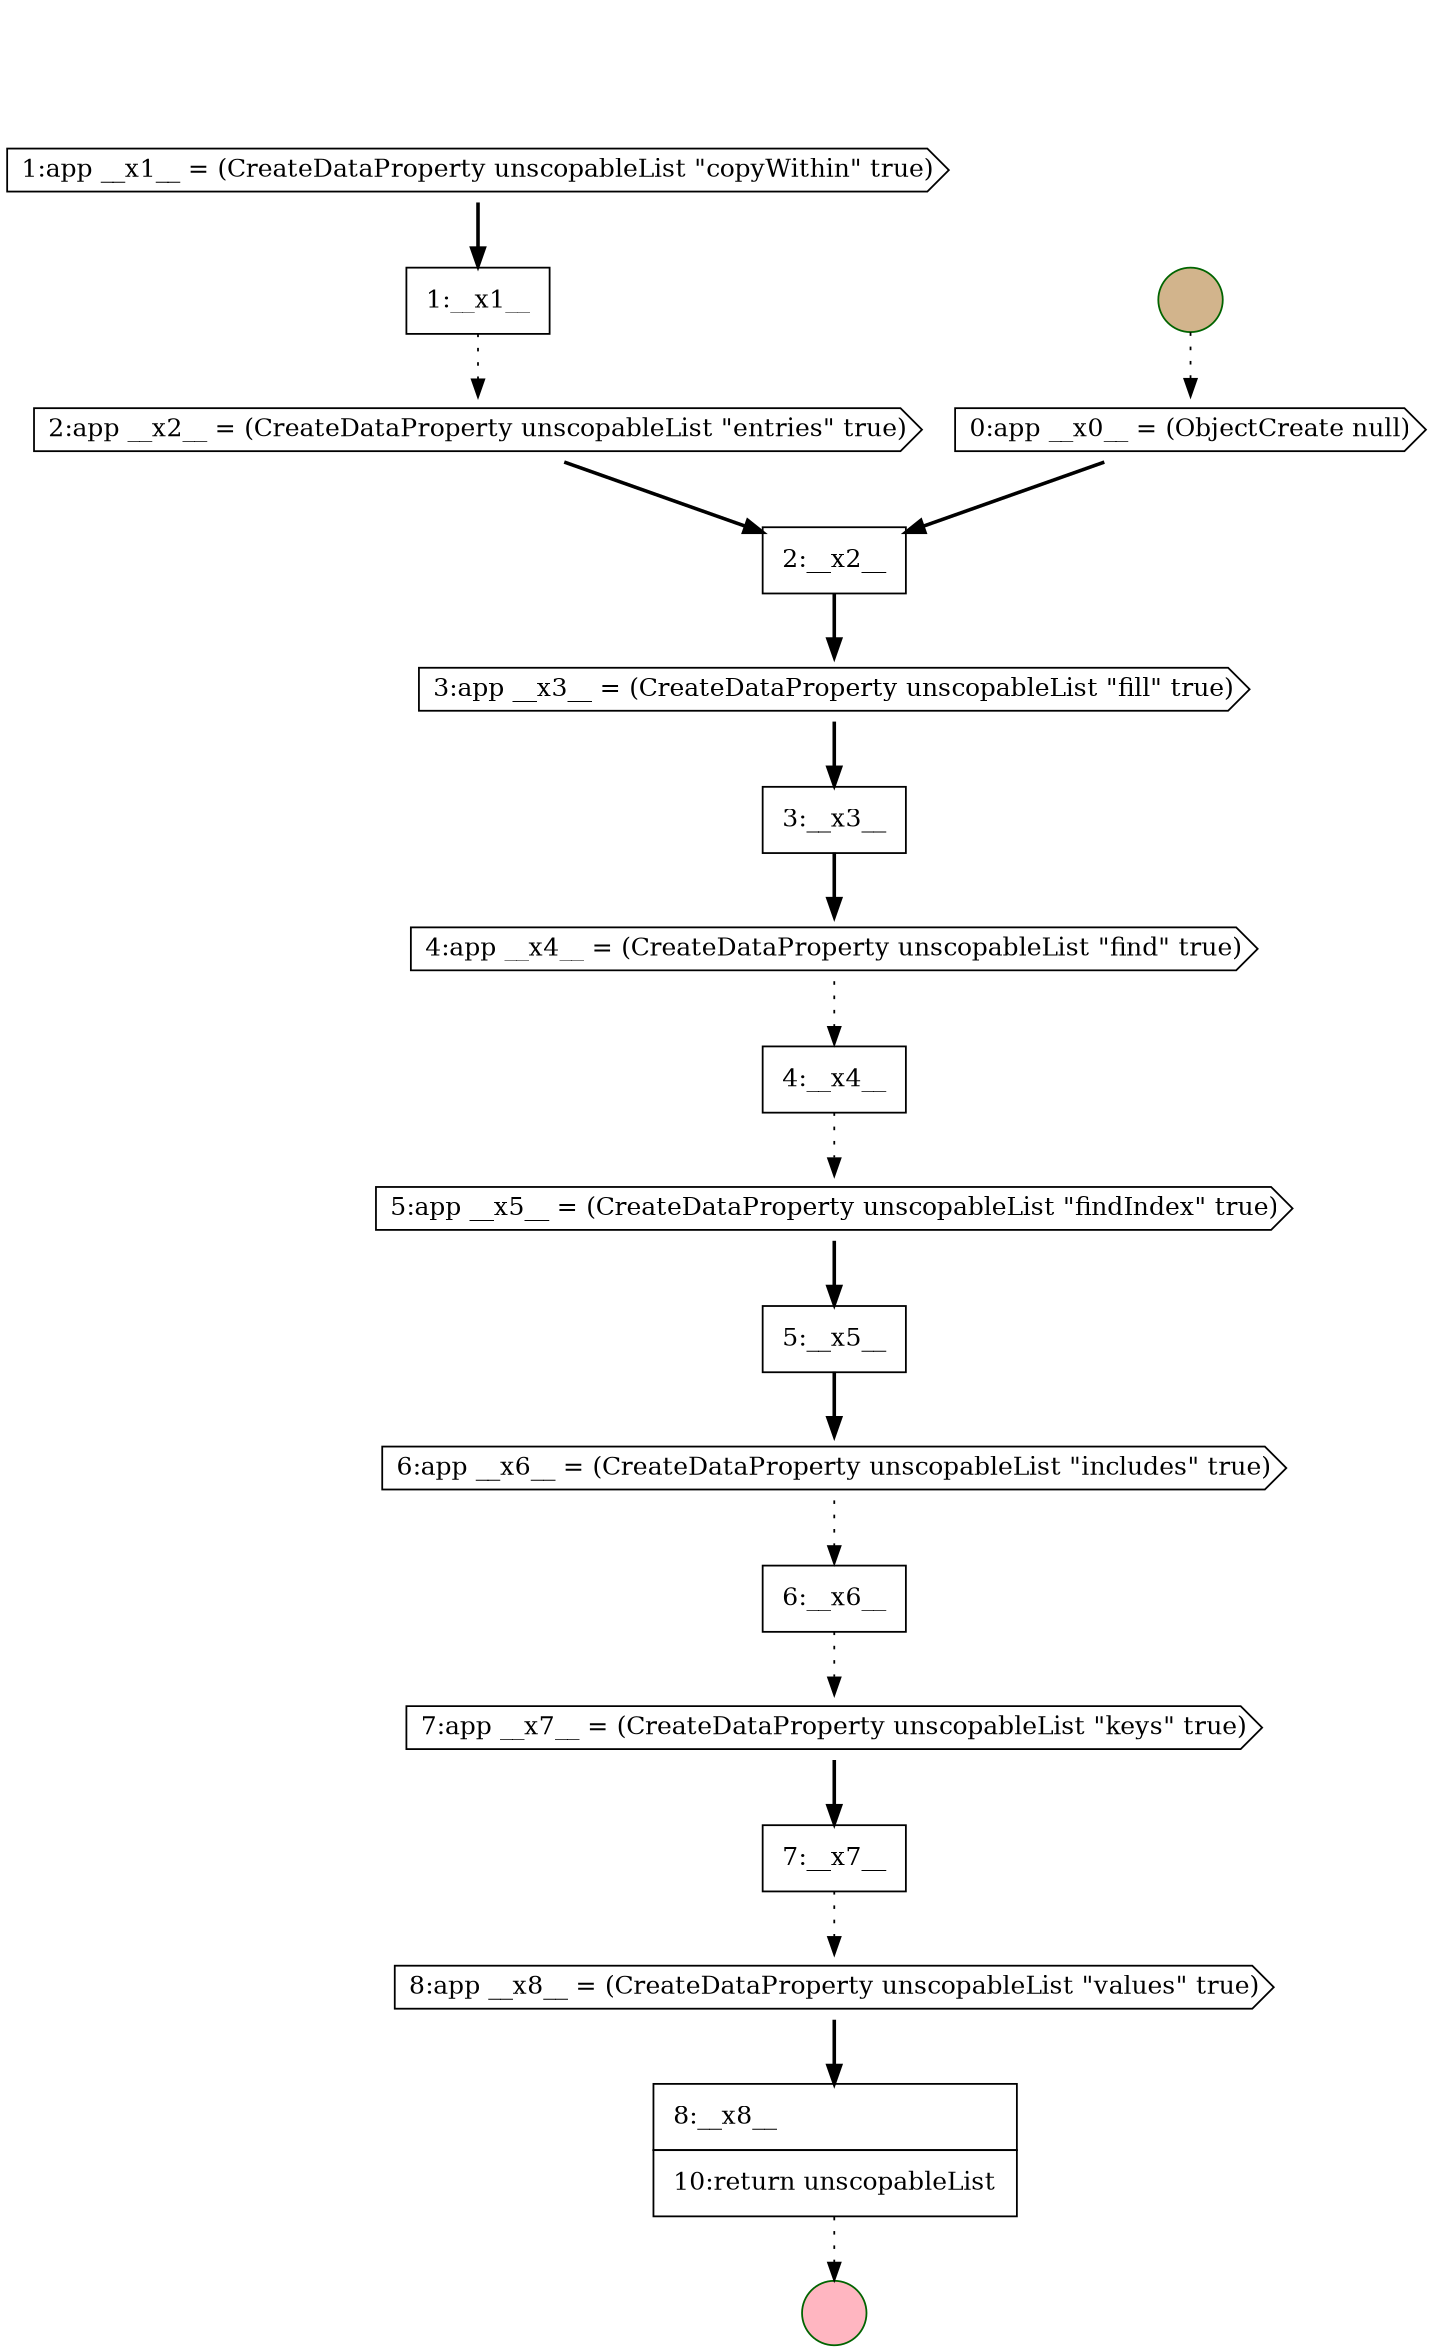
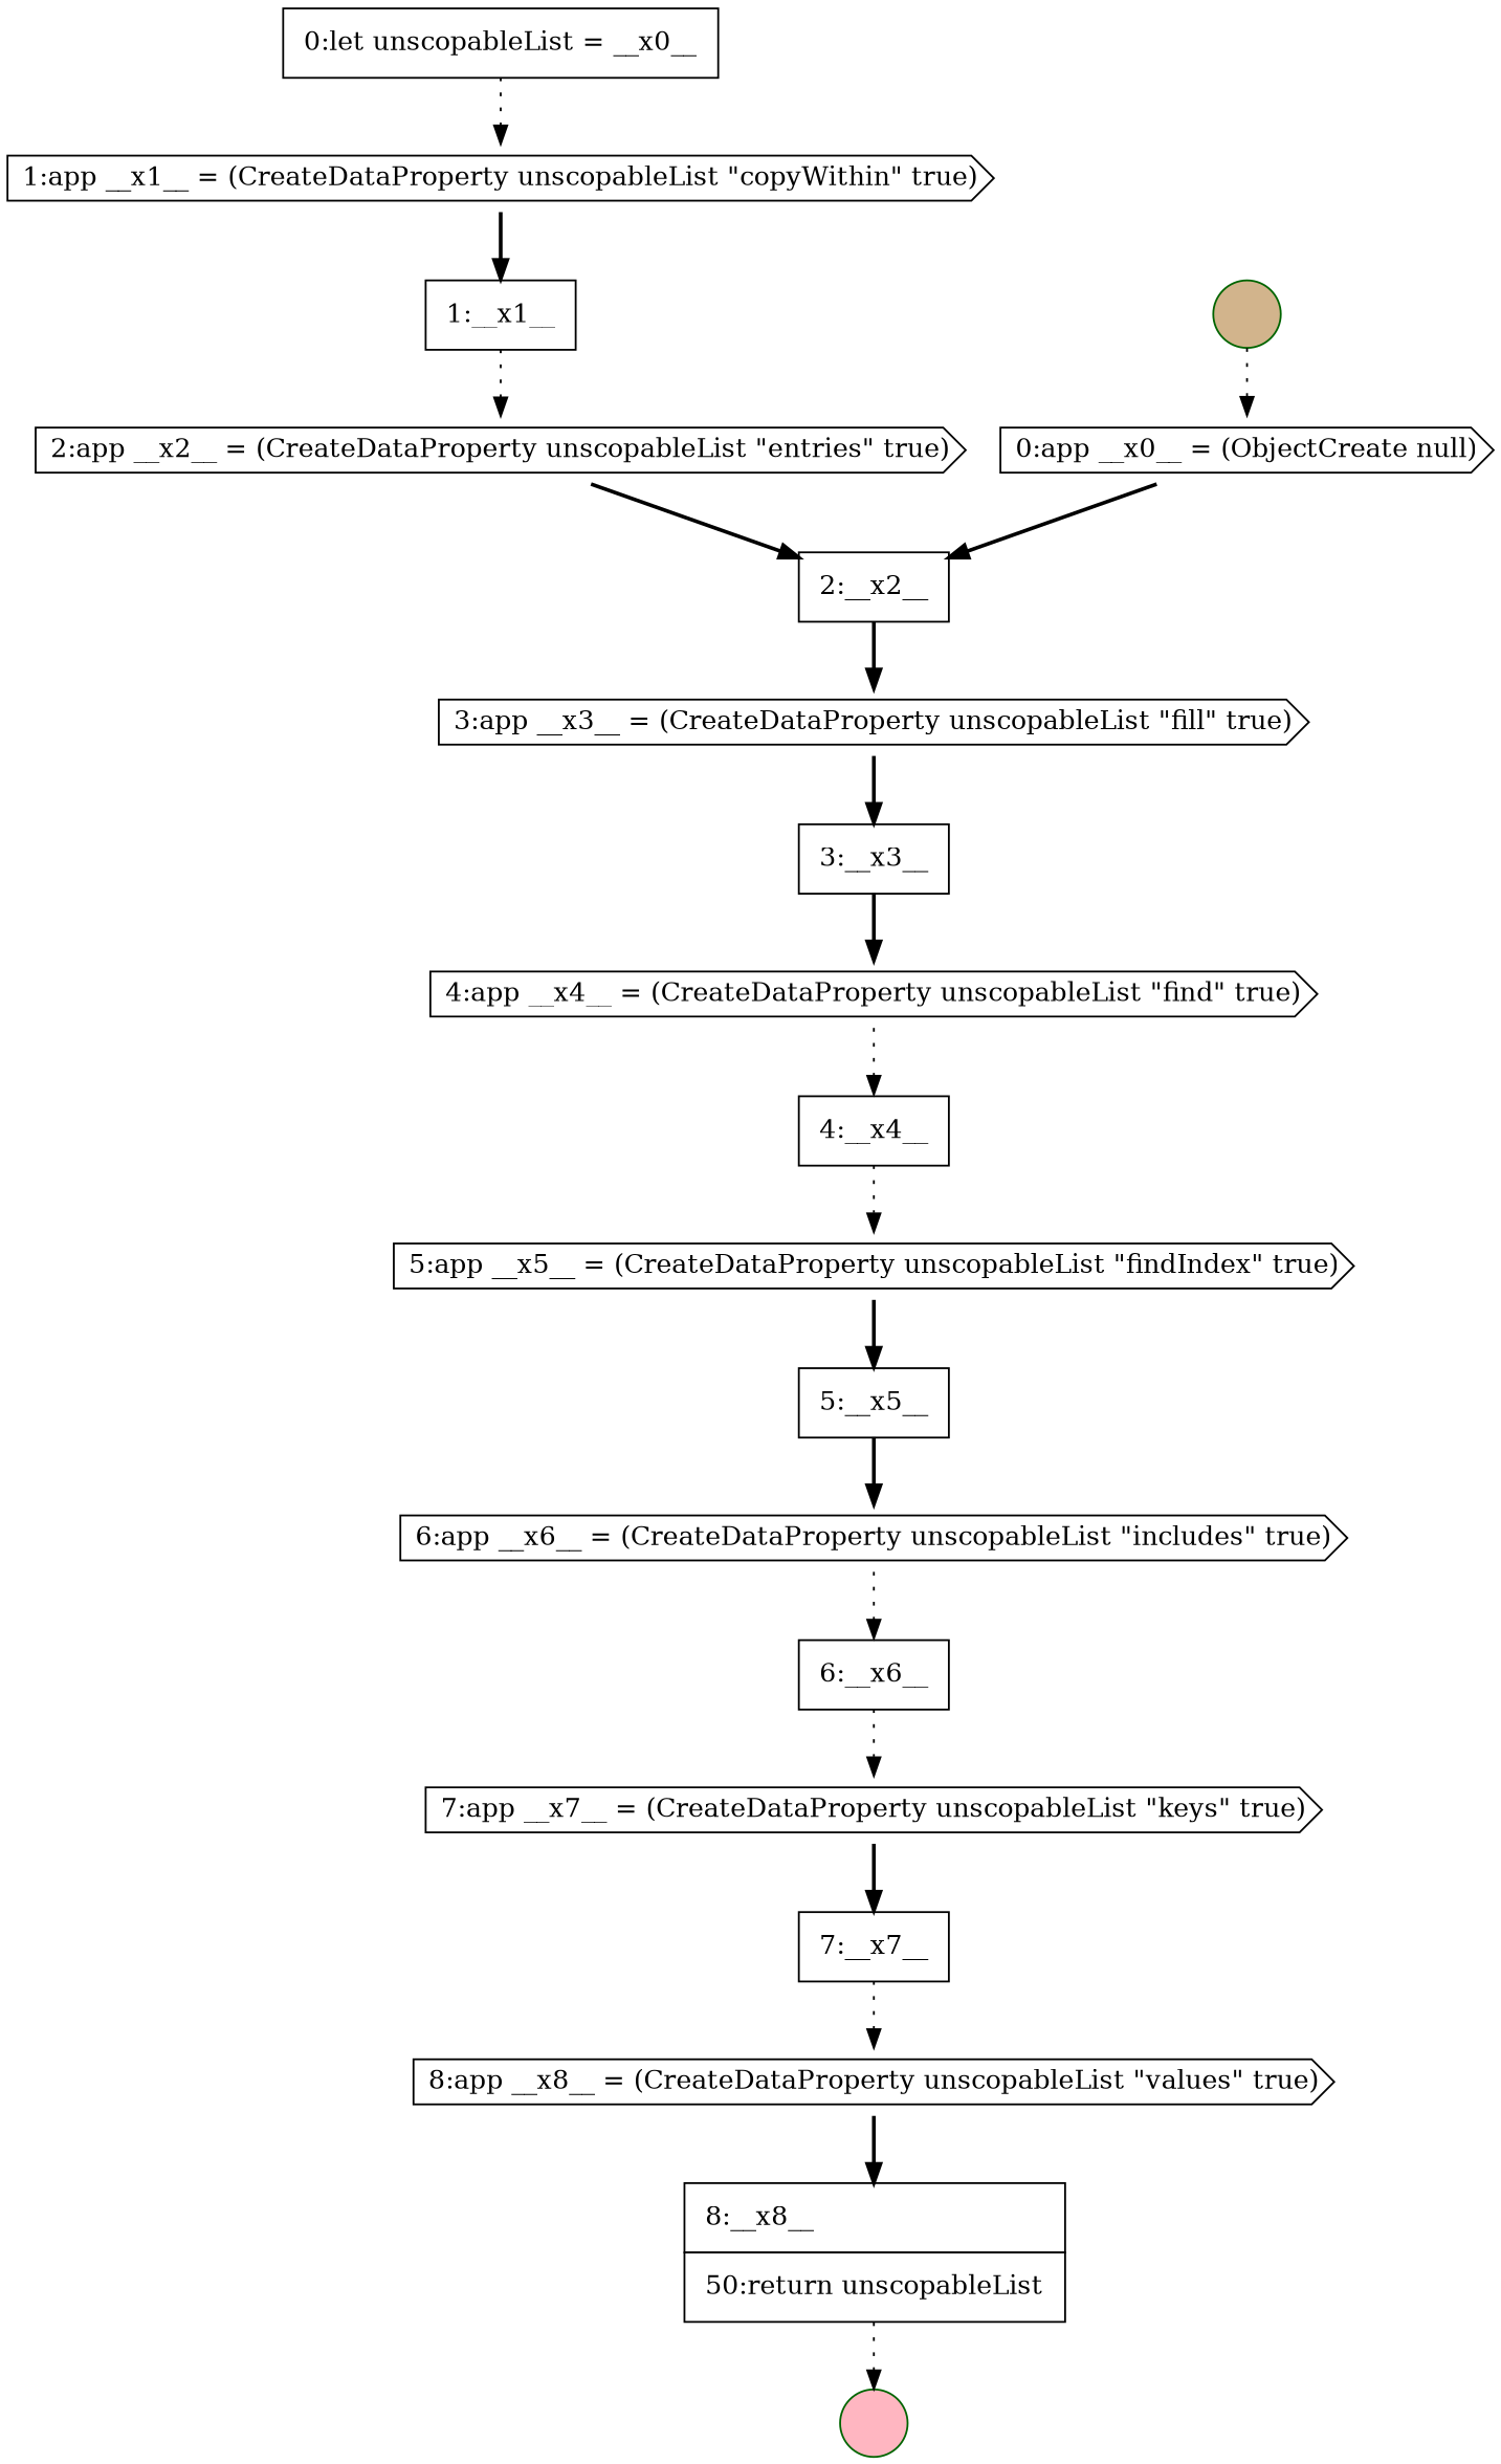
  digraph {
    node [color=black fillcolor=white shape=none style=filled]
    edge [color=black style=bold]
    n1 [label=<<font color="black">     <table border="0" cellborder="1" cellspacing="0" cellpadding="10">       <tr><td align="left">3:__x3__</td></tr>     </table>   </font>> margin=0]
    n2 [label=<<font color="black">4:app __x4__ = (CreateDataProperty unscopableList &quot;find&quot; true)</font>> shape=cds]
    n3 [label=<<font color="black">     <table border="0" cellborder="1" cellspacing="0" cellpadding="10">       <tr><td align="left">4:__x4__</td></tr>     </table>   </font>> margin=0]
    n4 [label=<<font color="black">5:app __x5__ = (CreateDataProperty unscopableList &quot;findIndex&quot; true)</font>> shape=cds]
    n5 [label=<<font color="black">     <table border="0" cellborder="1" cellspacing="0" cellpadding="10">       <tr><td align="left">5:__x5__</td></tr>     </table>   </font>> margin=0]
    n6 [label=<<font color="black">6:app __x6__ = (CreateDataProperty unscopableList &quot;includes&quot; true)</font>> shape=cds]
    n7 [label=<<font color="black">7:app __x7__ = (CreateDataProperty unscopableList &quot;keys&quot; true)</font>> shape=cds]
    n8 [label=<<font color="black">     <table border="0" cellborder="1" cellspacing="0" cellpadding="10">       <tr><td align="left">7:__x7__</td></tr>     </table>   </font>> margin=0]
    n9 [label=<<font color="black">8:app __x8__ = (CreateDataProperty unscopableList &quot;values&quot; true)</font>> shape=cds]
    n10 [label=<<font color="black">3:app __x3__ = (CreateDataProperty unscopableList &quot;fill&quot; true)</font>> shape=cds]
    n11 [label=<<font color="black">     <table border="0" cellborder="1" cellspacing="0" cellpadding="10">       <tr><td align="left">6:__x6__</td></tr>     </table>   </font>> margin=0]
    n12 [label=<<font color="black">1:app __x1__ = (CreateDataProperty unscopableList &quot;copyWithin&quot; true)</font>> shape=cds]
    n13 [label=<<font color="black">     <table border="0" cellborder="1" cellspacing="0" cellpadding="10">       <tr><td align="left">1:__x1__</td></tr>     </table>   </font>> margin=0]
    n14 [label=<<font color="black">2:app __x2__ = (CreateDataProperty unscopableList &quot;entries&quot; true)</font>> shape=cds]
-   n15 [label=<<font color="black">     <table border="0" cellborder="1" cellspacing="0" cellpadding="10">       <tr><td align="left">8:__x8__</td></tr>       <tr><td align="left">10:return unscopableList</td></tr>     </table>   </font>> margin=0]
+   n15 [label=<<font color="black">     <table border="0" cellborder="1" cellspacing="0" cellpadding="10">       <tr><td align="left">8:__x8__</td></tr>       <tr><td align="left">50:return unscopableList</td></tr>     </table>   </font>> margin=0]
    n16 [color=darkgreen fillcolor=lightpink label=" " shape=circle]
    n17 [label=<<font color="black">     <table border="0" cellborder="1" cellspacing="0" cellpadding="10">       <tr><td align="left">2:__x2__</td></tr>     </table>   </font>> margin=0]
    n18 [label=<<font color="black">0:app __x0__ = (ObjectCreate null)</font>> shape=cds]
+   n19 [label=<<font color="black">     <table border="0" cellborder="1" cellspacing="0" cellpadding="10">       <tr><td align="left">0:let unscopableList = __x0__</td></tr>     </table>   </font>> margin=0]
    n20 [color=darkgreen fillcolor=tan label=" " shape=circle]
    n1 -> n2
    n2 -> n3 [style=dotted]
    n3 -> n4 [style=dotted]
    n4 -> n5
    n5 -> n6
    n6 -> n11 [style=dotted]
    n7 -> n8
    n8 -> n9 [style=dotted]
    n9 -> n15
    n10 -> n1
    n11 -> n7 [style=dotted]
    n12 -> n13
    n13 -> n14 [style=dotted]
    n14 -> n17
    n15 -> n16 [style=dotted]
    n17 -> n10
    n18 -> n17
+   n19 -> n12 [style=dotted]
    n20 -> n18 [style=dotted]
  }
